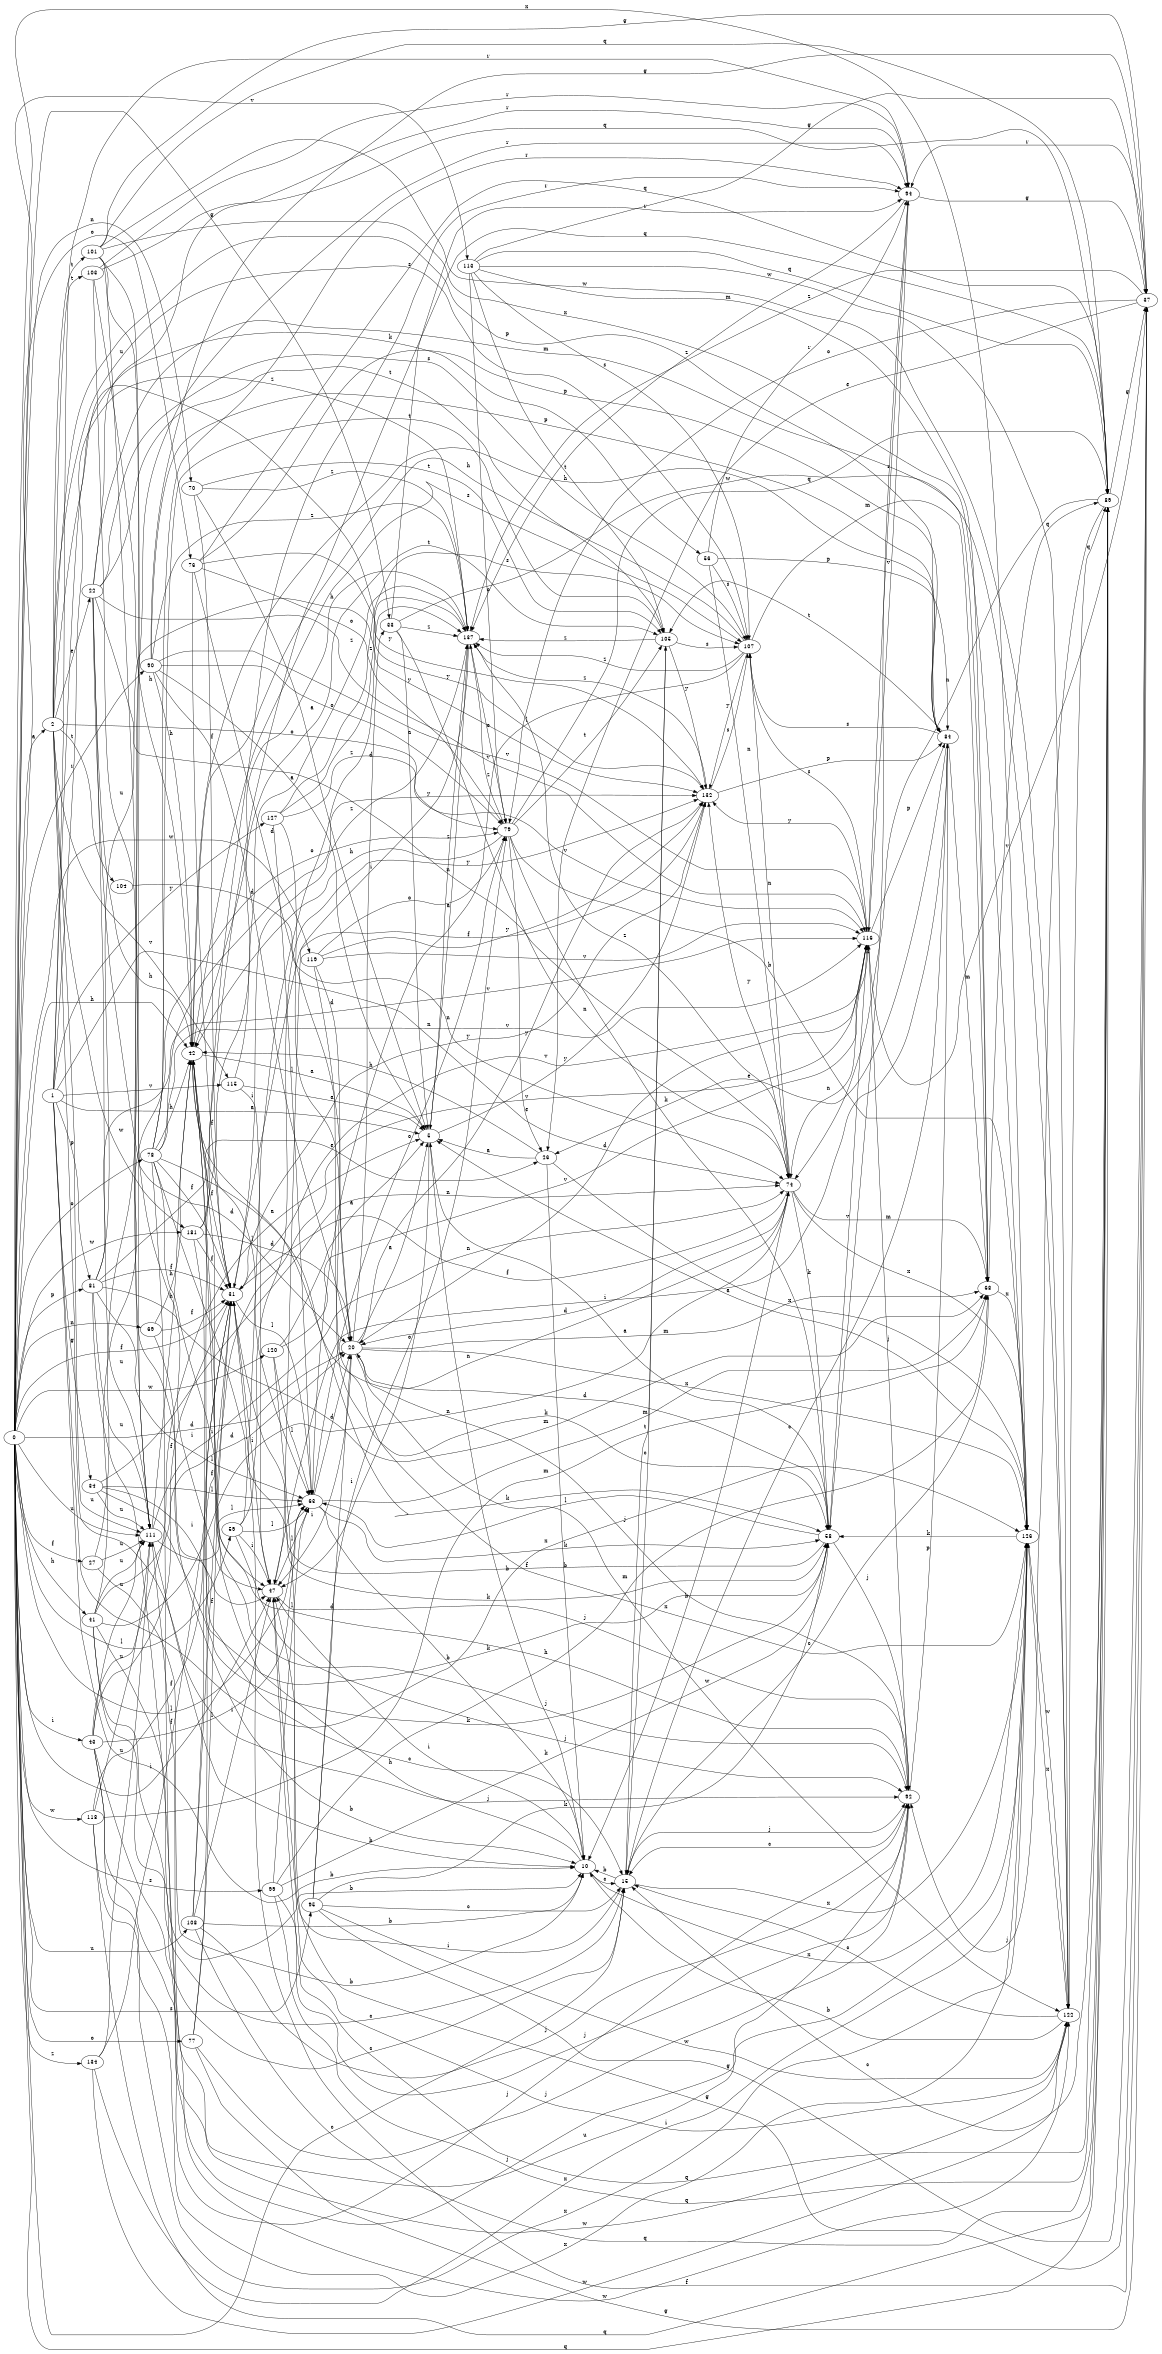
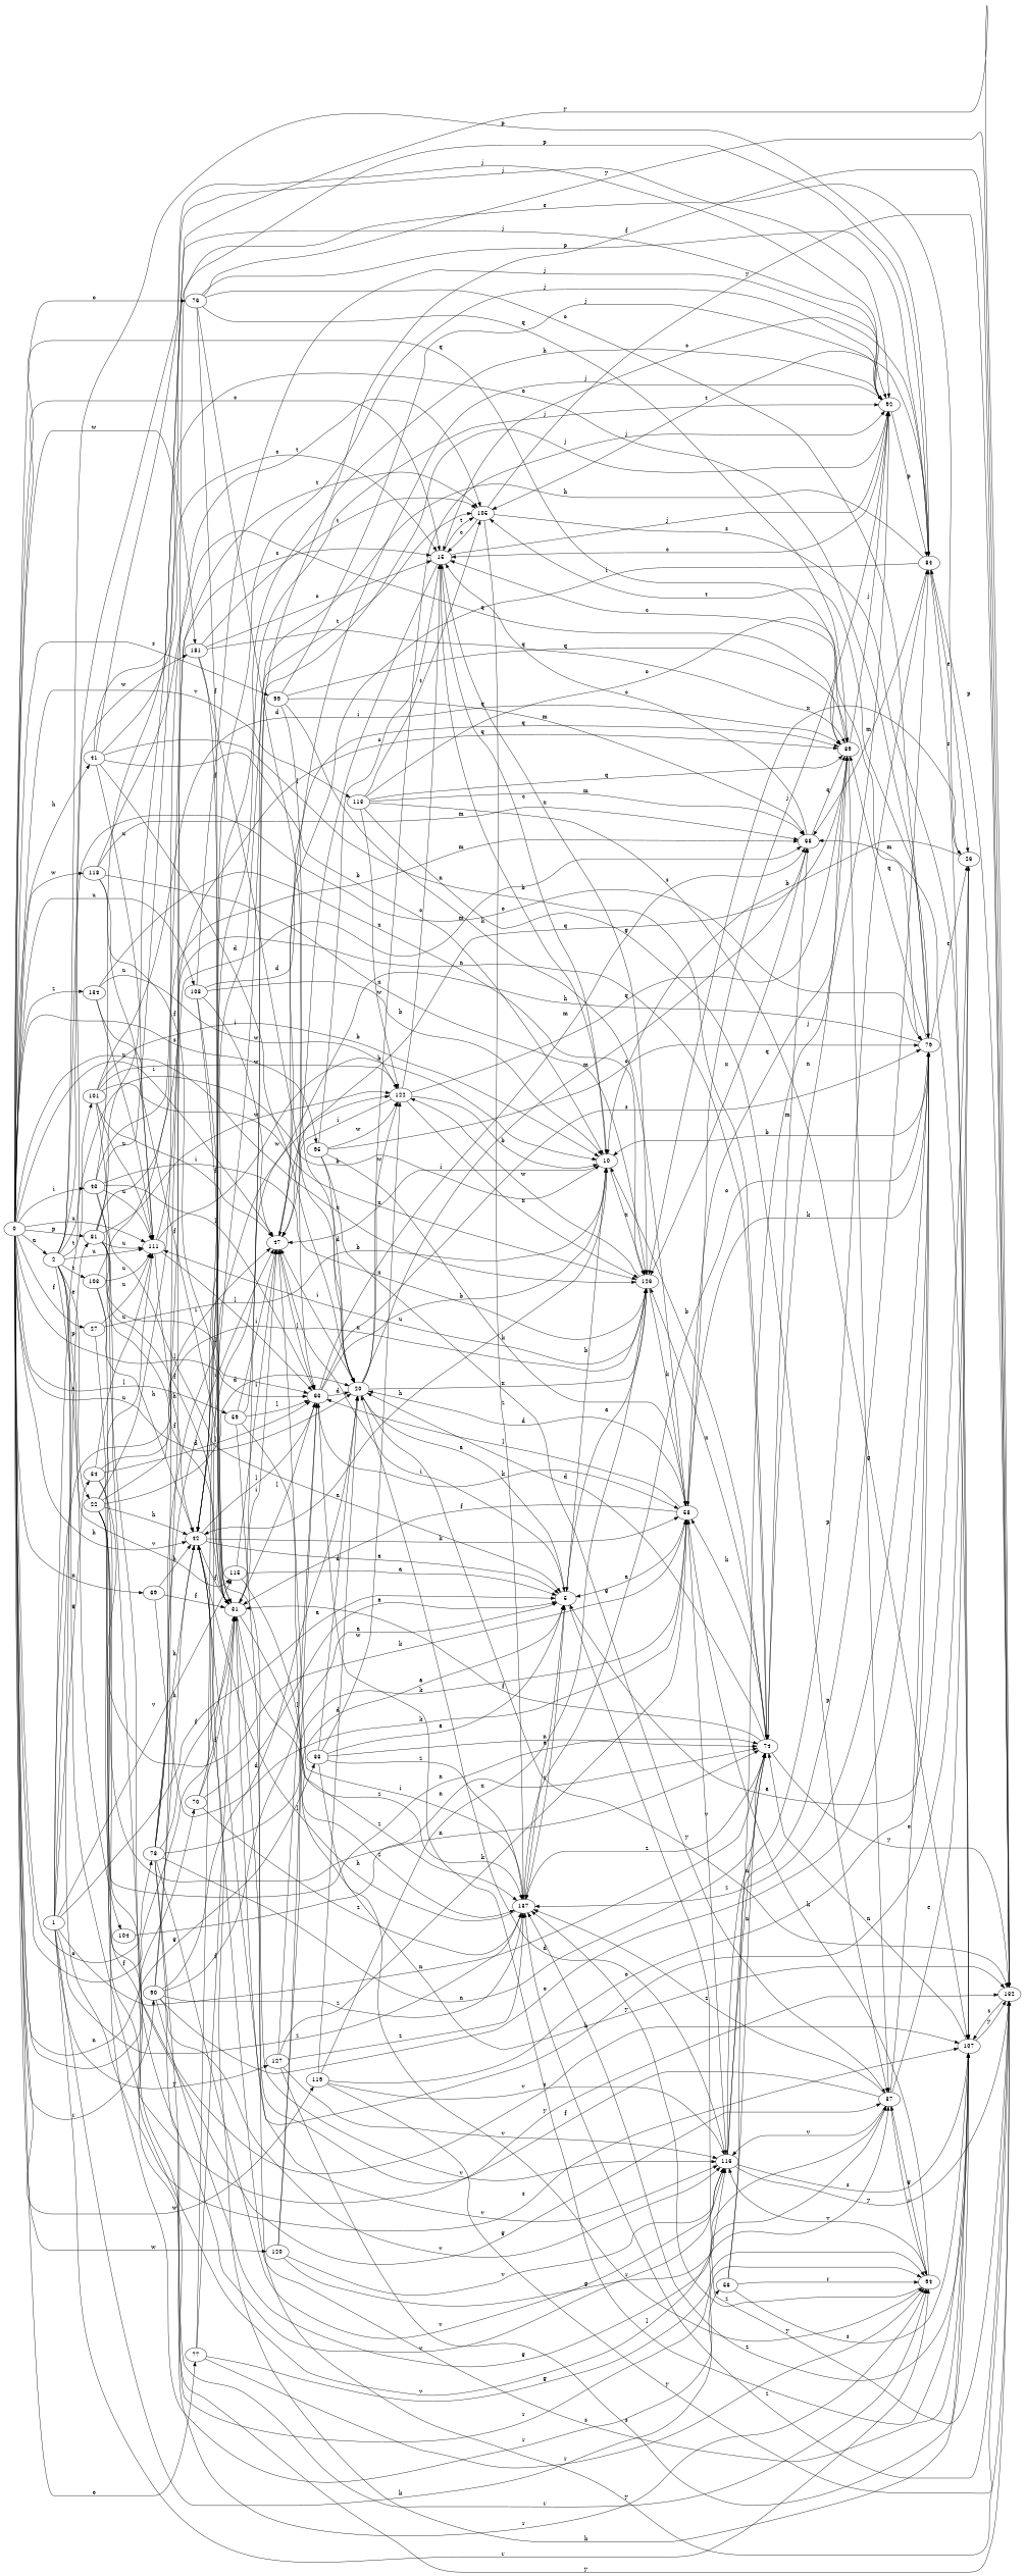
  strict digraph {
    rankdir=LR
    0
    2
    15
    20
    27
    31
    33
    41
    42
    43
    47
    59
    63
    69
    70
    76
    77
    78
    81
    89
    90
    95
    99
    108
    111
    113
    118
    119
    120
    n30 [label=181]
    126
    134
    115
    22
    n35 [label=92]
    79
    84
    n38 [label=107]
    101
    103
    104
    132
    10
    105
    5
    68
    122
    94
    137
    116
    74
    58
    37
    26
    1
    34
    56
    127
    0 -> 2 [label=a]
    0 -> 15 [label=c]
    0 -> 20 [label=d]
    0 -> 27 [label=f]
    0 -> 31 [label=f]
    0 -> 33 [label=g]
    0 -> 41 [label=h]
    0 -> 42 [label=h]
    0 -> 43 [label=i]
    0 -> 47 [label=i]
    0 -> 59 [label=l]
    0 -> 63 [label=l]
    0 -> 69 [label=n]
    0 -> 70 [label=n]
    0 -> 76 [label=o]
    0 -> 77 [label=o]
    0 -> 78 [label=o]
    0 -> 81 [label=p]
    0 -> 89 [label=q]
    0 -> 90 [label=r]
    0 -> 95 [label=s]
    0 -> 99 [label=s]
    0 -> 108 [label=u]
    0 -> 111 [label=u]
    0 -> 113 [label=v]
    0 -> 118 [label=w]
    0 -> 119 [label=w]
    0 -> 120 [label=w]
    0 -> n30 [label=w]
    0 -> 126 [label=x]
    0 -> 134 [label=z]
    2 -> 111 [label=u]
    2 -> n30 [label=w]
    2 -> 115 [label=v]
    2 -> 22 [label=e]
    2 -> n35 [label=j]
    2 -> 79 [label=o]
    2 -> 84 [label=p]
    2 -> n38 [label=s]
    2 -> 101 [label=t]
    2 -> 103 [label=t]
    2 -> 104 [label=t]
    2 -> 132 [label=y]
    15 -> 47 [label=i]
    15 -> 126 [label=x]
    15 -> n35 [label=j]
    15 -> 10 [label=b]
    15 -> 105 [label=t]
    20 -> 47 [label=i]
    20 -> 126 [label=x]
    20 -> n35 [label=j]
    20 -> 132 [label=y]
    20 -> 5 [label=a]
    20 -> 68 [label=m]
    20 -> 122 [label=w]
    27 -> 111 [label=u]
    27 -> 10 [label=b]
    27 -> 94 [label=r]
    31 -> 47 [label=i]
    31 -> 63 [label=l]
    31 -> 132 [label=y]
    31 -> 137 [label=z]
    31 -> 116 [label=v]
-   20 -> 33 [label=d]
+   33 -> 20 [label=d]
    33 -> 5 [label=a]
    33 -> 122 [label=w]
    33 -> 94 [label=r]
    33 -> 137 [label=z]
    33 -> 74 [label=n]
    41 -> 15 [label=c]
    41 -> 20 [label=d]
    41 -> 111 [label=u]
    41 -> n35 [label=j]
    41 -> 79 [label=o]
    41 -> 10 [label=b]
    41 -> 74 [label=n]
    42 -> 31 [label=f]
    42 -> 63 [label=l]
    42 -> n35 [label=j]
    42 -> n38 [label=s]
    42 -> 5 [label=a]
    42 -> 58 [label=k]
    43 -> 15 [label=c]
    43 -> 31 [label=f]
    43 -> 63 [label=l]
    43 -> 111 [label=u]
    43 -> 126 [label=x]
    43 -> n35 [label=j]
    43 -> 5 [label=a]
    47 -> 63 [label=l]
    47 -> 89 [label=q]
    47 -> n35 [label=j]
    59 -> 47 [label=i]
    59 -> 63 [label=l]
    59 -> n35 [label=j]
    59 -> 132 [label=y]
    59 -> 137 [label=z]
    63 -> 20 [label=d]
-   63 -> 79 [label=o]
+   63 -> 79 [label=s]
    63 -> 10 [label=b]
    63 -> 68 [label=m]
    63 -> 58 [label=k]
    69 -> 31 [label=f]
    69 -> 42 [label=h]
    69 -> 58 [label=k]
    70 -> 31 [label=f]
    70 -> 105 [label=t]
    70 -> 5 [label=a]
    70 -> 137 [label=z]
    76 -> 20 [label=d]
    76 -> 31 [label=f]
    76 -> 89 [label=q]
    76 -> 79 [label=o]
    76 -> 84 [label=p]
    76 -> 132 [label=y]
    77 -> 31 [label=f]
    77 -> n35 [label=j]
    77 -> 94 [label=r]
    77 -> 37 [label=g]
    78 -> 31 [label=f]
    78 -> 42 [label=h]
    78 -> 47 [label=i]
    78 -> 132 [label=y]
    78 -> 105 [label=t]
    78 -> 122 [label=w]
    78 -> 94 [label=r]
    78 -> 116 [label=v]
    78 -> 74 [label=n]
    78 -> 58 [label=k]
    81 -> 31 [label=f]
    81 -> 63 [label=l]
    81 -> 111 [label=u]
    81 -> 132 [label=y]
    81 -> 68 [label=m]
    81 -> 122 [label=w]
    81 -> 116 [label=v]
    81 -> 26 [label=e]
    89 -> 15 [label=c]
    89 -> n35 [label=j]
    89 -> 74 [label=n]
    89 -> 37 [label=g]
    90 -> 20 [label=d]
    90 -> 42 [label=h]
    90 -> 79 [label=o]
    90 -> 84 [label=p]
    90 -> 5 [label=a]
    90 -> 137 [label=z]
    90 -> 116 [label=v]
    90 -> 37 [label=g]
    95 -> 15 [label=c]
    95 -> 20 [label=d]
    95 -> 79 [label=o]
    95 -> 122 [label=w]
    95 -> 58 [label=k]
    95 -> 37 [label=g]
    99 -> 63 [label=l]
    99 -> 89 [label=q]
    99 -> n35 [label=j]
    99 -> 68 [label=m]
    99 -> 58 [label=k]
    108 -> 31 [label=f]
    108 -> 47 [label=i]
    108 -> 89 [label=q]
    108 -> n35 [label=j]
    108 -> 10 [label=b]
    108 -> 116 [label=v]
    111 -> 42 [label=h]
    111 -> 63 [label=l]
    111 -> 10 [label=b]
    111 -> 74 [label=n]
    113 -> 89 [label=q]
    113 -> 79 [label=o]
    113 -> n38 [label=s]
    113 -> 105 [label=t]
    113 -> 68 [label=m]
    113 -> 122 [label=w]
    113 -> 37 [label=g]
    118 -> 31 [label=f]
    118 -> 89 [label=q]
    118 -> 111 [label=u]
    118 -> 126 [label=x]
    118 -> 68 [label=m]
    119 -> 20 [label=d]
    119 -> 126 [label=x]
    119 -> 79 [label=o]
    119 -> 132 [label=y]
    119 -> 116 [label=v]
    120 -> 63 [label=l]
    120 -> 5 [label=a]
    120 -> 116 [label=v]
    120 -> 37 [label=g]
    n30 -> 15 [label=c]
    n30 -> 20 [label=d]
    n30 -> 31 [label=f]
    n30 -> 89 [label=q]
    n30 -> 105 [label=t]
    126 -> 111 [label=u]
    126 -> 5 [label=a]
    126 -> 122 [label=w]
    126 -> 58 [label=k]
    134 -> 31 [label=f]
    134 -> 111 [label=u]
    134 -> 126 [label=x]
    134 -> 122 [label=w]
    115 -> 47 [label=i]
    115 -> 5 [label=a]
    115 -> 137 [label=z]
    22 -> 20 [label=d]
    22 -> 42 [label=h]
    22 -> 111 [label=u]
    22 -> n38 [label=s]
    22 -> 105 [label=t]
    22 -> 68 [label=m]
    22 -> 94 [label=r]
    22 -> 116 [label=v]
    22 -> 74 [label=n]
    n35 -> 15 [label=c]
    n35 -> 42 [label=h]
    n35 -> 84 [label=p]
    79 -> 42 [label=h]
    79 -> 89 [label=q]
-   79 -> 126 [label=b]
+   79 -> 10 [label=b]
    79 -> 105 [label=t]
    79 -> 137 [label=z]
    79 -> 58 [label=k]
    79 -> 26 [label=e]
    84 -> 15 [label=c]
    84 -> 42 [label=h]
    84 -> 47 [label=i]
    84 -> n38 [label=s]
    84 -> 105 [label=t]
    84 -> 68 [label=m]
    84 -> 26 [label=e]
    n38 -> 42 [label=h]
    n38 -> 63 [label=l]
    n38 -> 132 [label=y]
    n38 -> 68 [label=m]
    n38 -> 137 [label=z]
    n38 -> 74 [label=n]
    101 -> 47 [label=i]
    101 -> 89 [label=q]
    101 -> 111 [label=u]
    101 -> 126 [label=x]
    101 -> 10 [label=b]
    101 -> 122 [label=w]
    101 -> 37 [label=g]
    103 -> 42 [label=h]
    103 -> 89 [label=q]
    103 -> 111 [label=u]
    103 -> 94 [label=r]
    104 -> 74 [label=n]
    132 -> 31 [label=f]
    132 -> 84 [label=p]
    132 -> n38 [label=s]
    132 -> 137 [label=z]
    10 -> 15 [label=c]
    10 -> 42 [label=h]
    10 -> 47 [label=i]
    10 -> 126 [label=x]
    105 -> 15 [label=c]
    105 -> n38 [label=s]
    105 -> 132 [label=y]
    105 -> 137 [label=z]
    5 -> 47 [label=i]
    5 -> 132 [label=y]
    5 -> 10 [label=b]
    5 -> 137 [label=z]
    68 -> 15 [label=c]
    68 -> 89 [label=q]
    68 -> 126 [label=x]
    122 -> 15 [label=c]
    122 -> 47 [label=i]
    122 -> 89 [label=q]
    122 -> 126 [label=x]
    122 -> 10 [label=b]
    94 -> 137 [label=z]
    94 -> 116 [label=v]
    94 -> 58 [label=k]
    94 -> 37 [label=g]
    137 -> 42 [label=h]
    137 -> 47 [label=i]
    137 -> 79 [label=o]
    137 -> 5 [label=a]
    116 -> 20 [label=d]
    116 -> n35 [label=j]
    116 -> 84 [label=p]
    116 -> n38 [label=s]
    116 -> 132 [label=y]
-   116 -> 94 [label=r]
    116 -> 74 [label=n]
    74 -> 20 [label=d]
    74 -> 31 [label=f]
    74 -> 126 [label=x]
    74 -> 132 [label=y]
    74 -> 10 [label=b]
    74 -> 68 [label=m]
    74 -> 137 [label=z]
    74 -> 58 [label=k]
    58 -> 20 [label=d]
    58 -> 31 [label=f]
    58 -> 63 [label=l]
+   58 -> 89 [label=q]
    58 -> n35 [label=j]
    58 -> 5 [label=a]
    58 -> 116 [label=v]
    37 -> 31 [label=f]
    37 -> 79 [label=o]
    37 -> 94 [label=r]
    37 -> 137 [label=z]
    37 -> 116 [label=v]
    37 -> 26 [label=e]
    26 -> 42 [label=h]
    26 -> 126 [label=x]
    26 -> 10 [label=b]
    26 -> 5 [label=a]
    1 -> 81 [label=p]
    1 -> 126 [label=x]
    1 -> 115 [label=v]
    1 -> 10 [label=b]
    1 -> 5 [label=a]
    1 -> 94 [label=r]
    1 -> 137 [label=z]
    1 -> 74 [label=n]
    1 -> 34 [label=g]
    1 -> 56 [label=k]
    1 -> 127 [label=y]
    34 -> 47 [label=i]
    34 -> 63 [label=l]
    34 -> 111 [label=u]
    34 -> 74 [label=n]
    34 -> 58 [label=k]
    56 -> 84 [label=p]
    56 -> n38 [label=s]
    56 -> 94 [label=r]
    56 -> 74 [label=n]
    127 -> 63 [label=l]
    127 -> n38 [label=s]
    127 -> 137 [label=z]
    127 -> 116 [label=v]
    127 -> 58 [label=k]
  }
